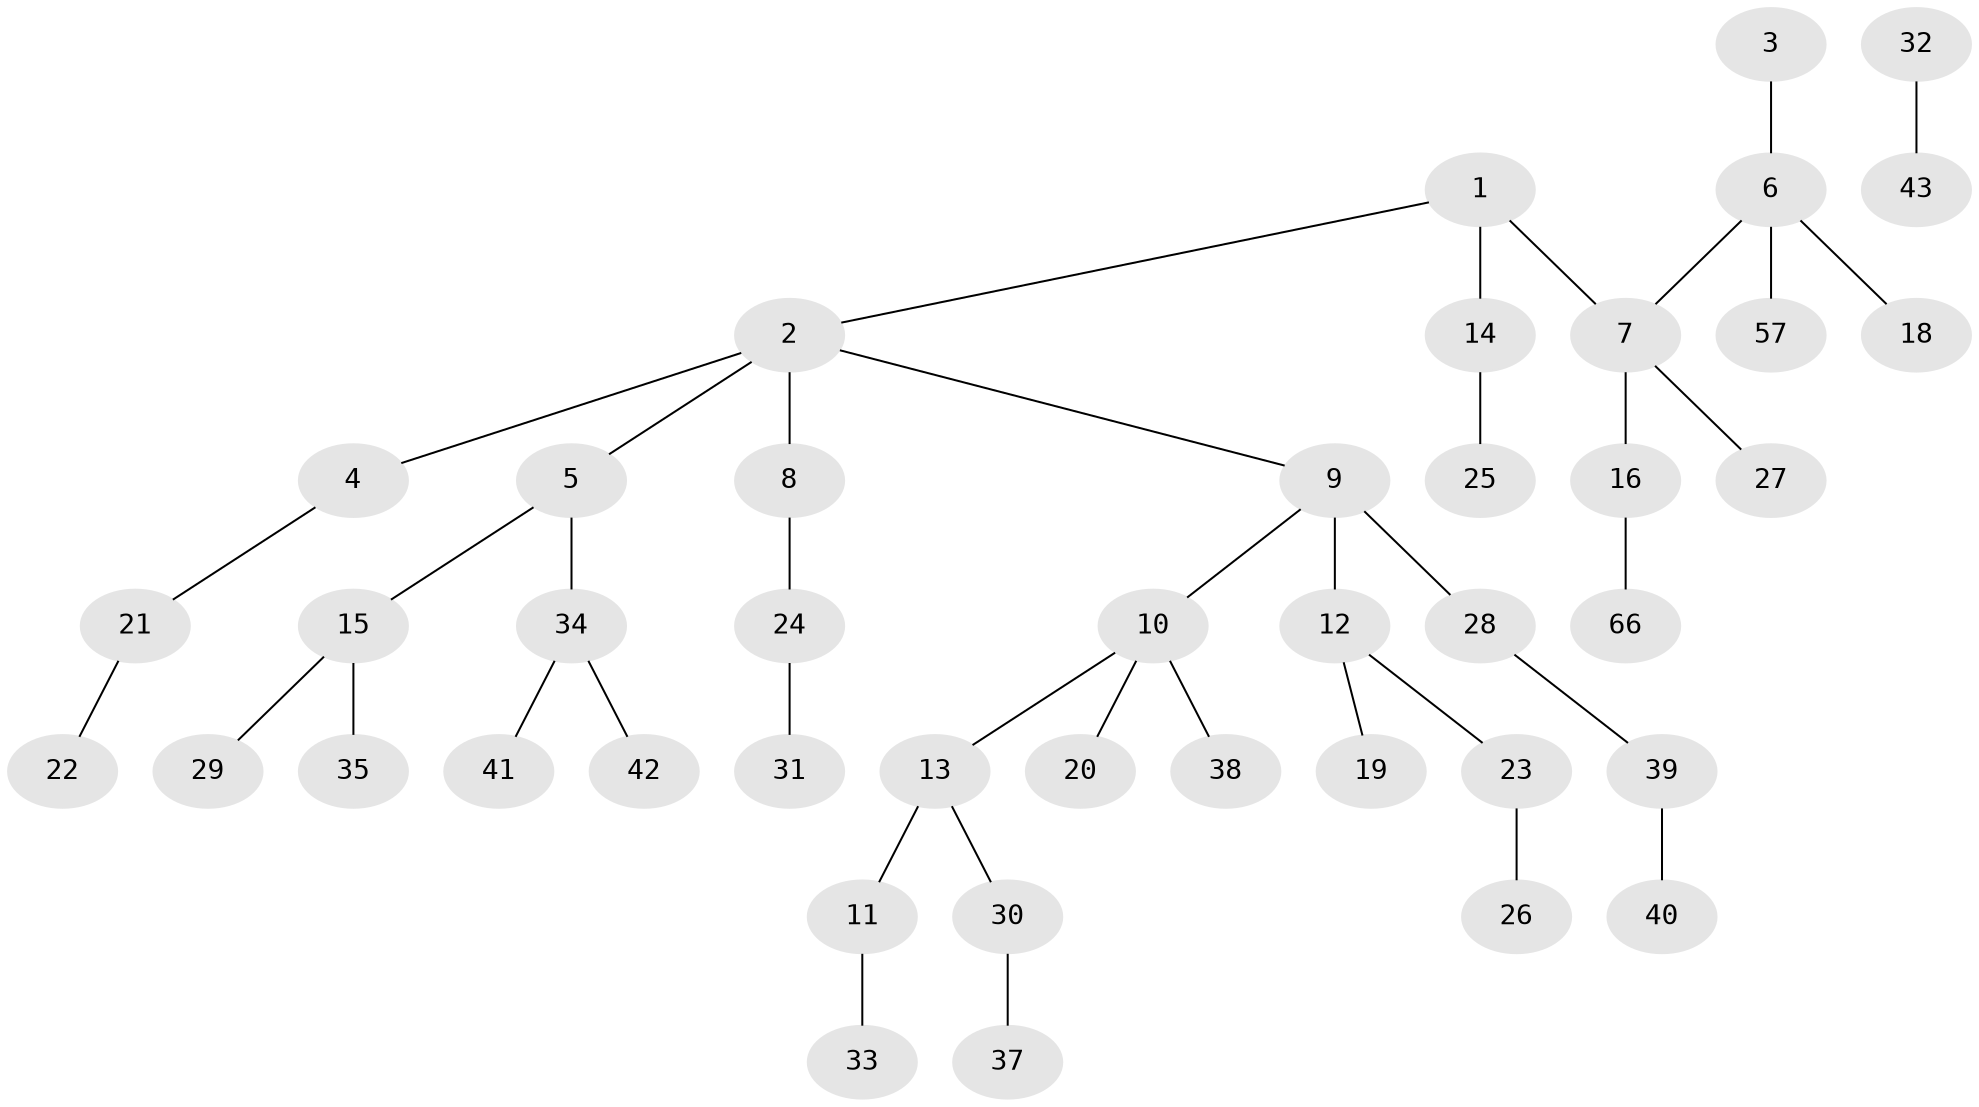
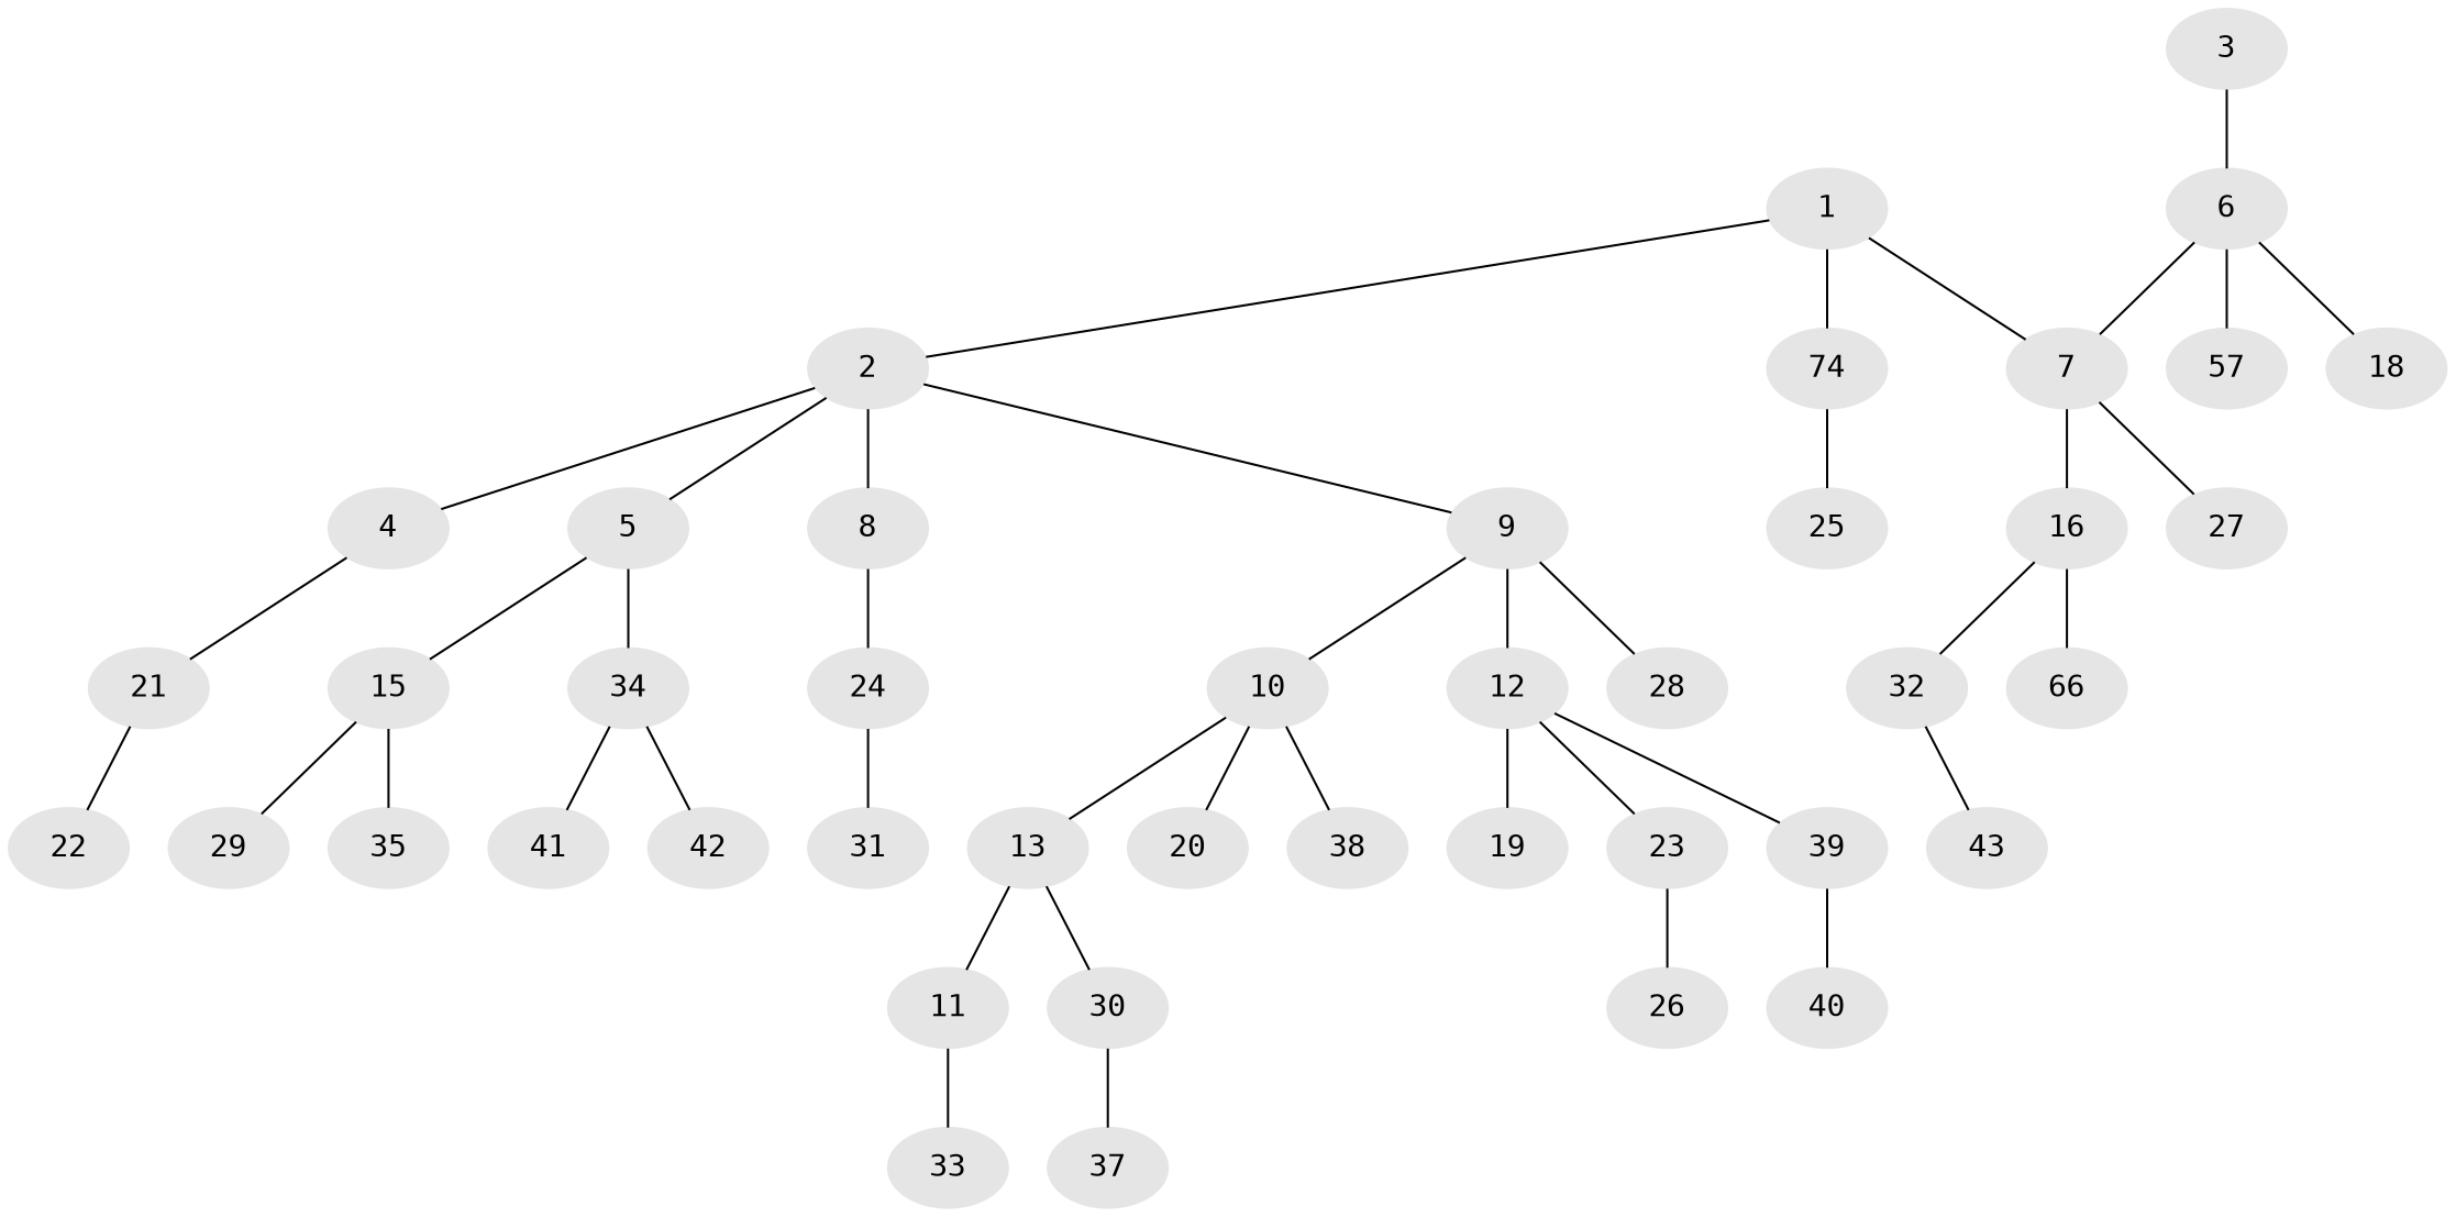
  graph {
    fontname="DejaVu Sans Mono"
    node [color=gray90 fontname="DejaVu Sans Mono" style=filled]
    edge [fontname="DejaVu Sans Mono" weight=1.0]
    1
    2
-   14
+   14 [label=74]
    7
    4
    5
    8
    9
    3
    6
    25
    21
    15
    34
    24
    10
    12
    28
    n19 [label=57]
    18
    22
    29
    35
    41
    42
    16
    27
    32
    n29 [label=66]
    31
    13
    20
    38
    19
    23
    39
    11
    33
    30
    26
    40
    37
    43
    1 -- 2
    1 -- 14
    1 -- 7
    2 -- 4
    2 -- 5
    2 -- 8
    2 -- 9
    14 -- 25
    7 -- 16
    7 -- 27
    4 -- 21
    5 -- 15
    5 -- 34
    8 -- 24
    9 -- 10
    9 -- 12 [weight=2.0]
    9 -- 28
    3 -- 6 [weight=4.0]
    6 -- 7
    6 -- n19
    6 -- 18
    21 -- 22
    15 -- 29
    15 -- 35 [weight=2.0]
    34 -- 41
    34 -- 42
    24 -- 31
    10 -- 13
    10 -- 20
    10 -- 38
    12 -- 19
    12 -- 23
-   28 -- 39
+   12 -- 39
+   16 -- 32
    16 -- n29 [weight=5.0]
    32 -- 43
    13 -- 11
    13 -- 30
    23 -- 26 [weight=2.0]
    39 -- 40
    11 -- 33
    30 -- 37
  }
